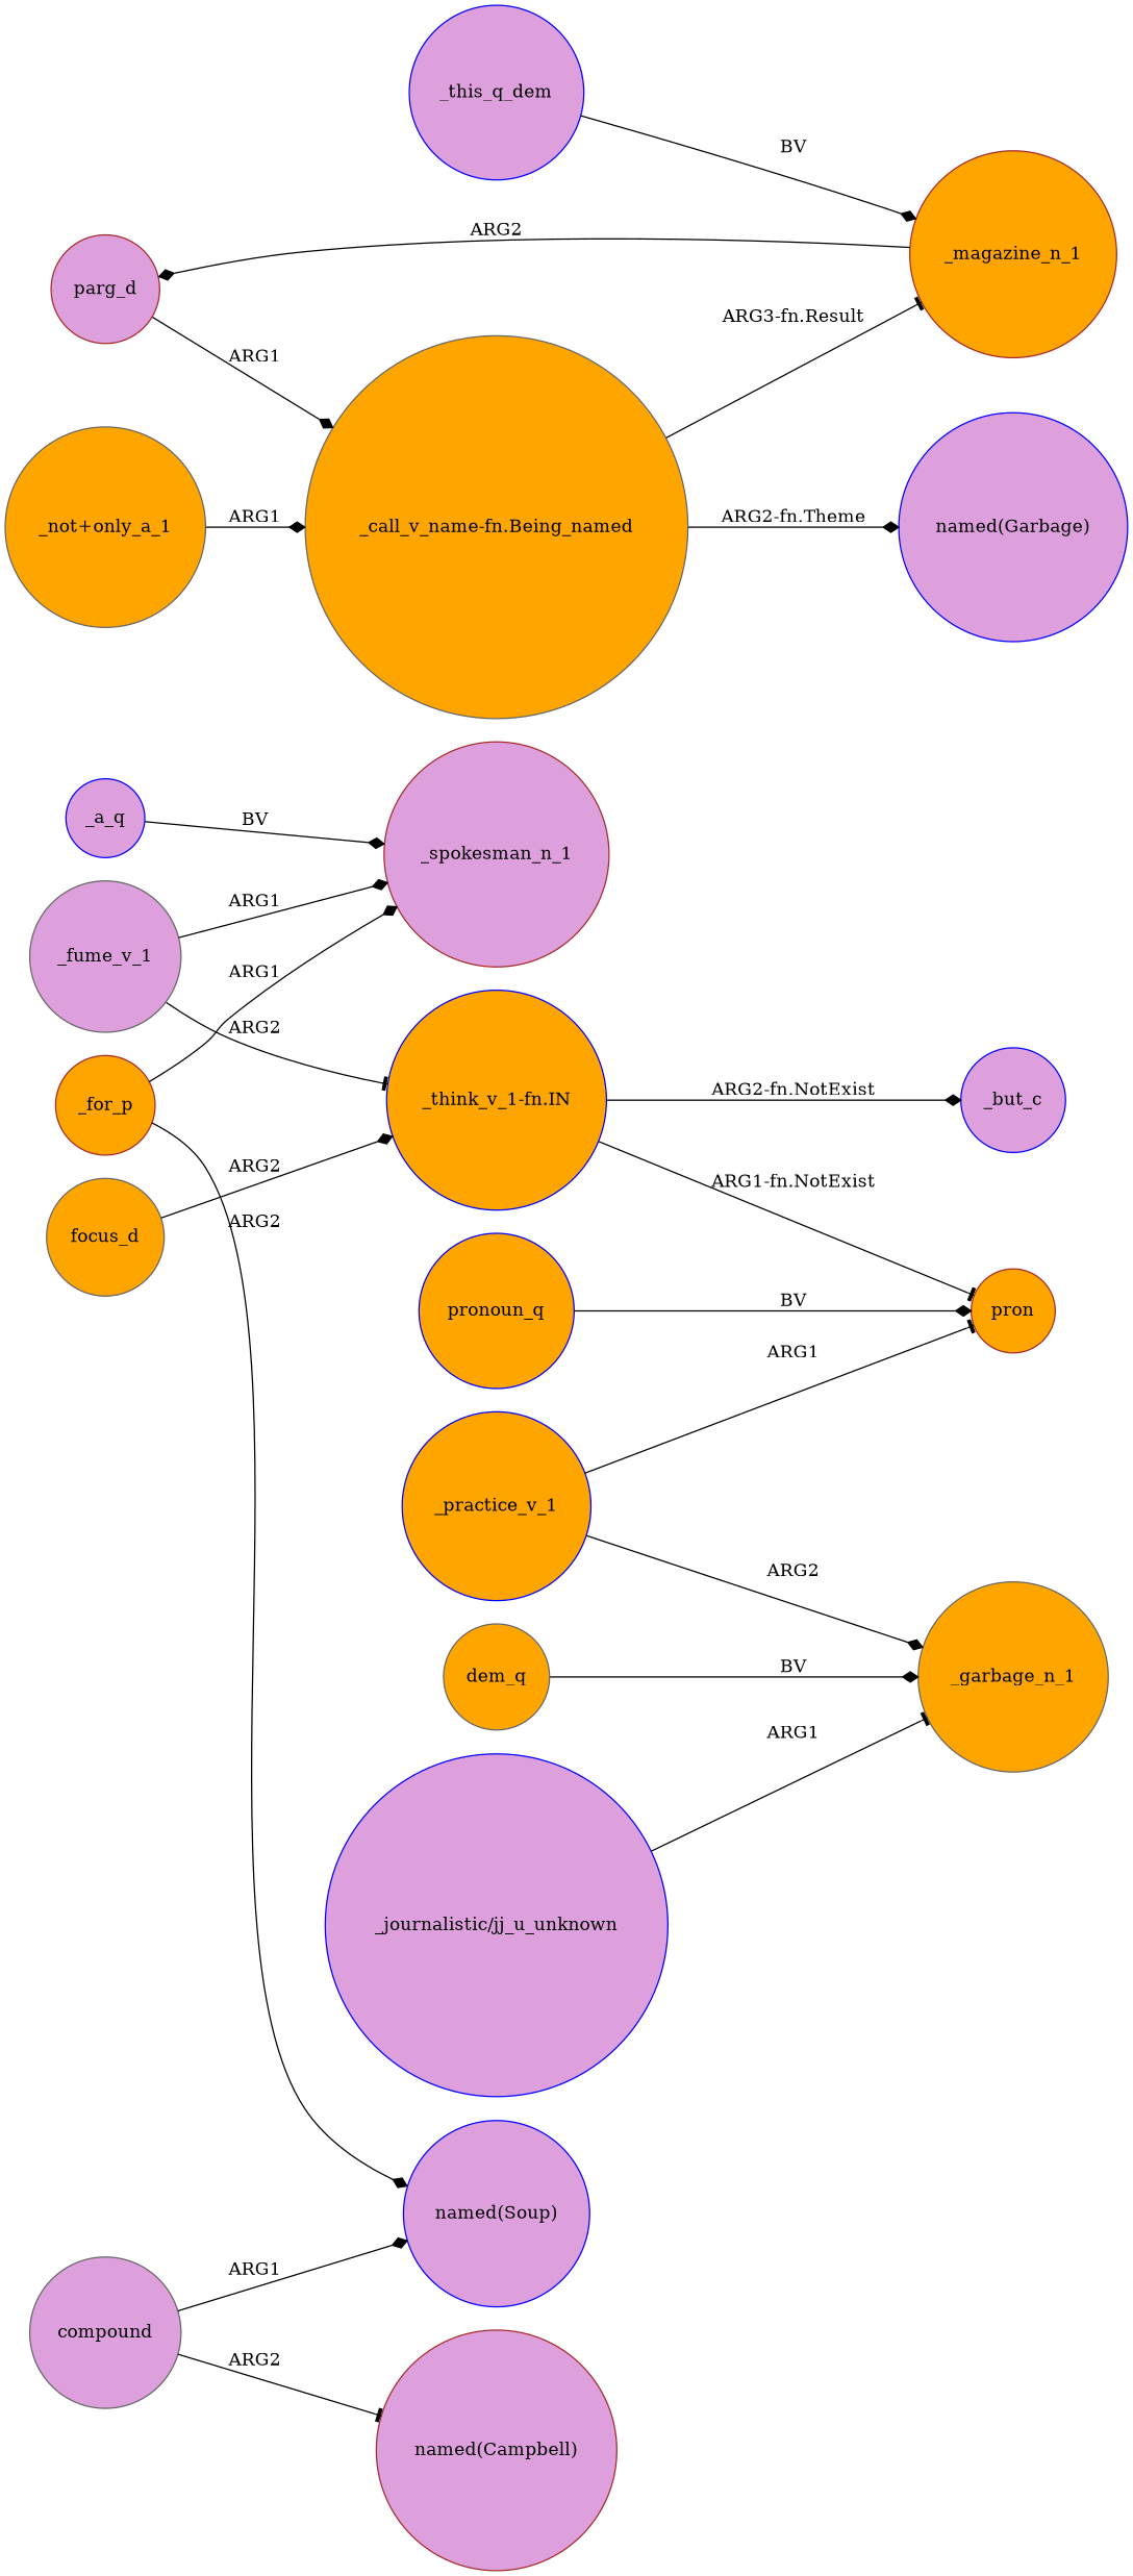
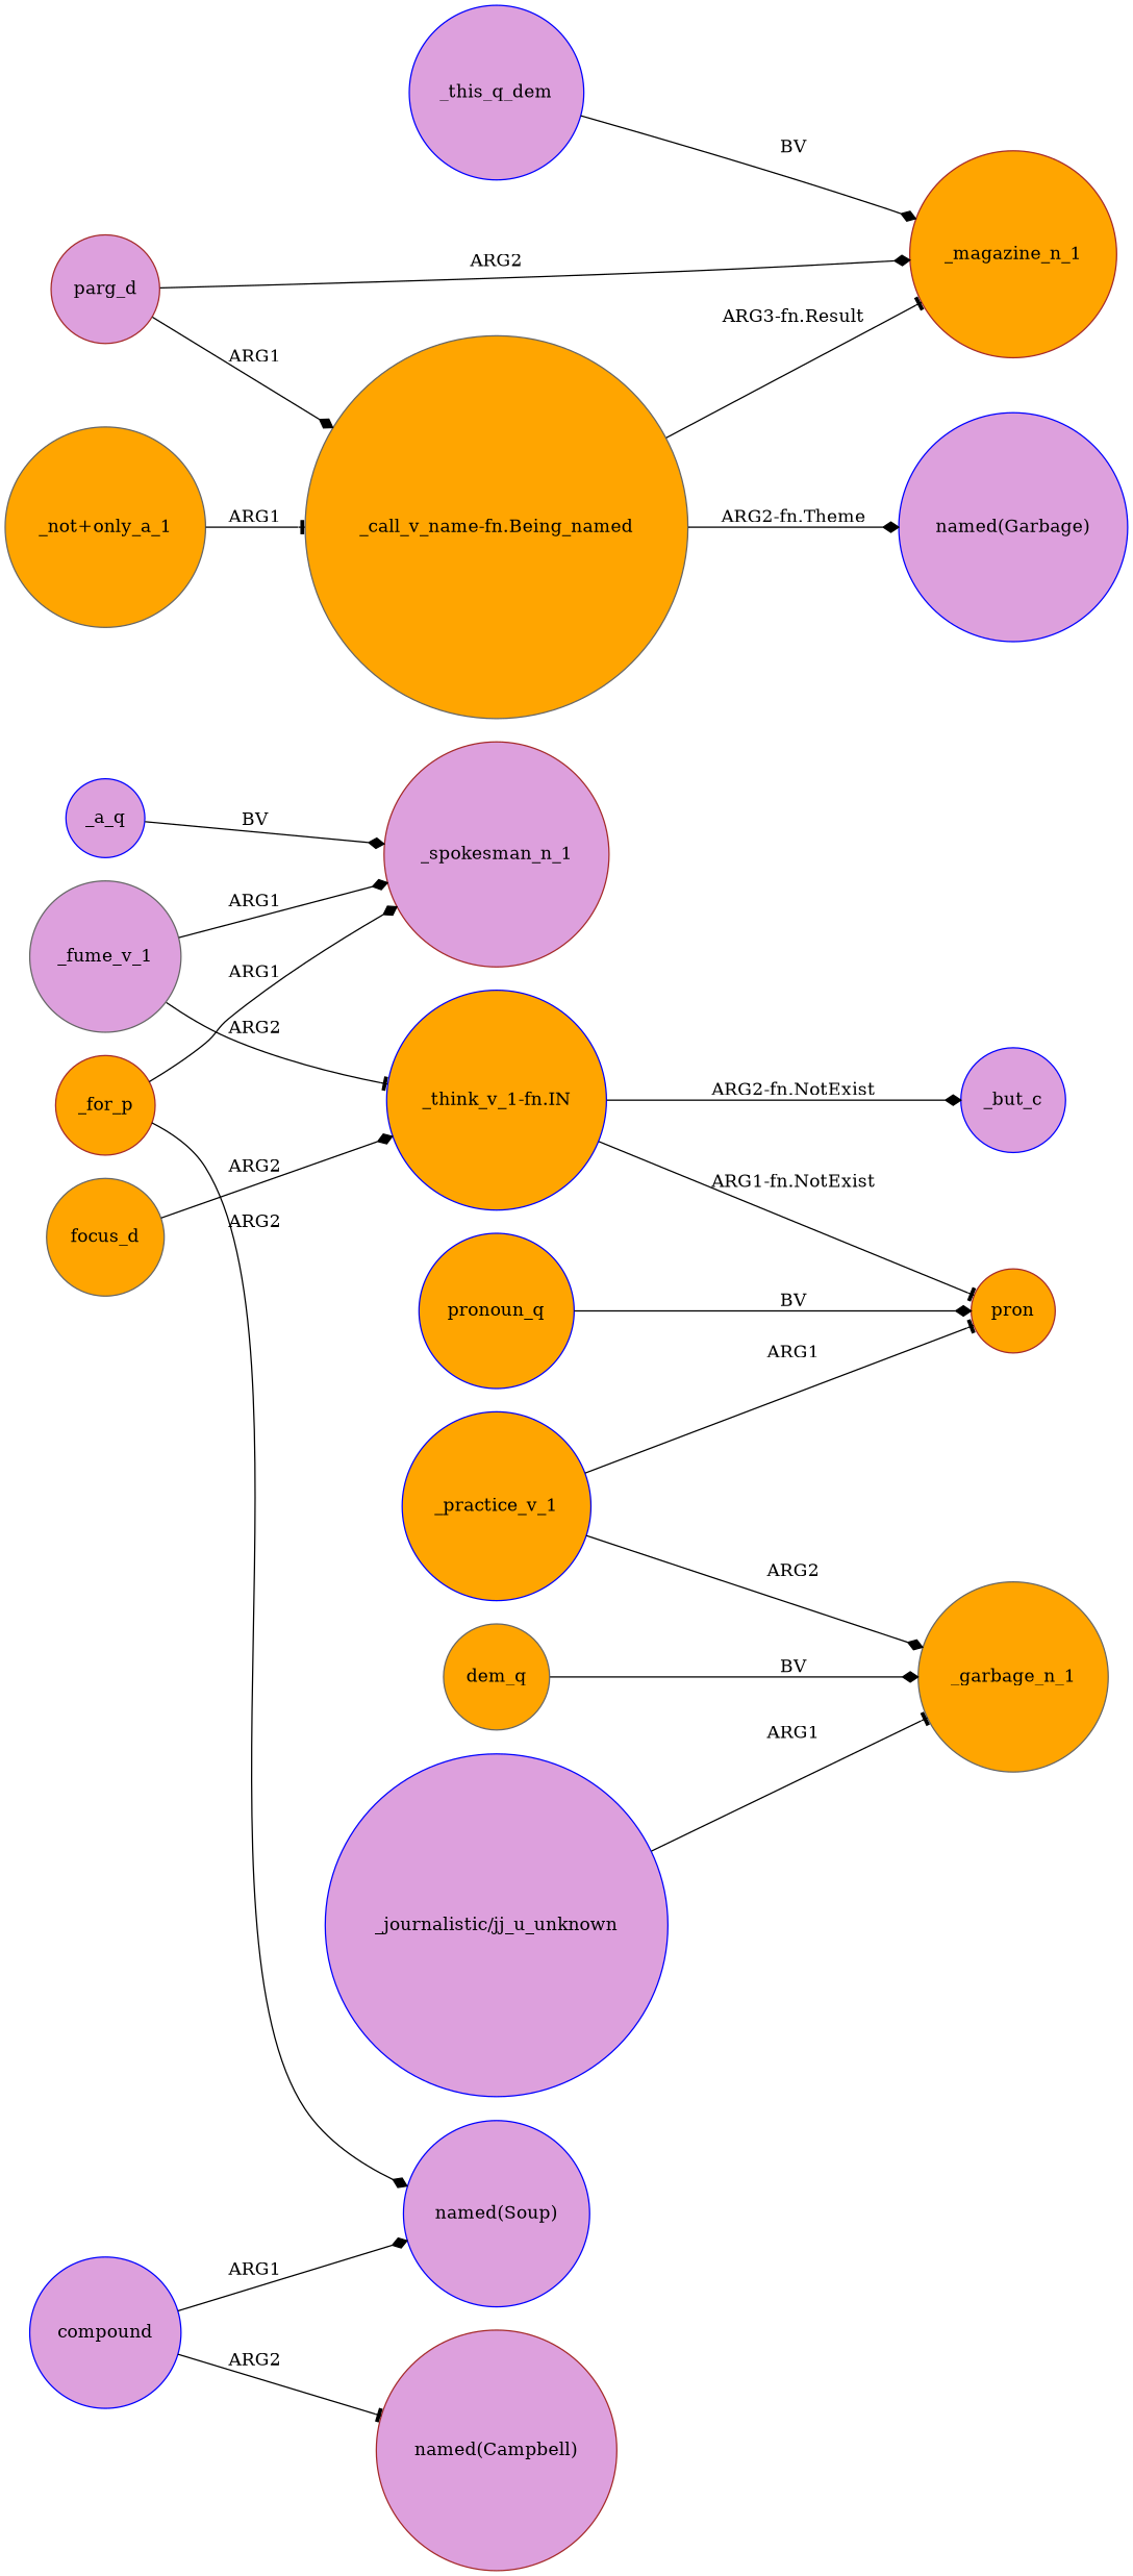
  digraph {
    rankdir=LR
    node [color=blue fillcolor=orange shape=circle style=filled]
    edge [arrowhead=diamond]
    _for_p [color=brown]
    _spokesman_n_1 [color=brown fillcolor=plum]
    "named(Soup)" [fillcolor=plum]
    _practice_v_1
    _garbage_n_1 [color=gray40]
    pron [color=brown]
    "_think_v_1-fn.IN"
    _but_c [fillcolor=plum]
    focus_d [color=gray40]
    _fume_v_1 [color=gray40 fillcolor=plum]
    n11 [color=gray40 label=dem_q]
    "named(Campbell)" [color=brown fillcolor=plum]
    parg_d [color=brown fillcolor=plum]
    "_call_v_name-fn.Being_named" [color=gray40]
    _magazine_n_1 [color=brown]
    "named(Garbage)" [fillcolor=plum]
-   compound [color=gray40 fillcolor=plum]
+   compound [fillcolor=plum]
    pronoun_q
    "_not+only_a_1" [color=gray40]
    _this_q_dem [fillcolor=plum]
    _a_q [fillcolor=plum]
    "_journalistic/jj_u_unknown" [fillcolor=plum]
    _for_p -> _spokesman_n_1 [label=ARG1]
    _for_p -> "named(Soup)" [label=ARG2]
    _practice_v_1 -> _garbage_n_1 [label=ARG2]
    _practice_v_1 -> pron [arrowhead=tee label=ARG1]
    "_think_v_1-fn.IN" -> pron [arrowhead=tee label="ARG1-fn.NotExist"]
    "_think_v_1-fn.IN" -> _but_c [label="ARG2-fn.NotExist"]
    focus_d -> "_think_v_1-fn.IN" [label=ARG2]
    _fume_v_1 -> _spokesman_n_1 [label=ARG1]
    _fume_v_1 -> "_think_v_1-fn.IN" [arrowhead=tee label=ARG2]
    n11 -> _garbage_n_1 [label=BV]
    parg_d -> "_call_v_name-fn.Being_named" [label=ARG1]
-   _magazine_n_1 -> parg_d [label=ARG2]
+   parg_d -> _magazine_n_1 [label=ARG2]
    "_call_v_name-fn.Being_named" -> _magazine_n_1 [arrowhead=tee label="ARG3-fn.Result"]
    "_call_v_name-fn.Being_named" -> "named(Garbage)" [label="ARG2-fn.Theme"]
    compound -> "named(Soup)" [label=ARG1]
    compound -> "named(Campbell)" [arrowhead=tee label=ARG2]
    pronoun_q -> pron [label=BV]
-   "_not+only_a_1" -> "_call_v_name-fn.Being_named" [label=ARG1]
+   "_not+only_a_1" -> "_call_v_name-fn.Being_named" [arrowhead=tee label=ARG1]
    _this_q_dem -> _magazine_n_1 [label=BV]
    _a_q -> _spokesman_n_1 [label=BV]
    "_journalistic/jj_u_unknown" -> _garbage_n_1 [arrowhead=tee label=ARG1]
  }
